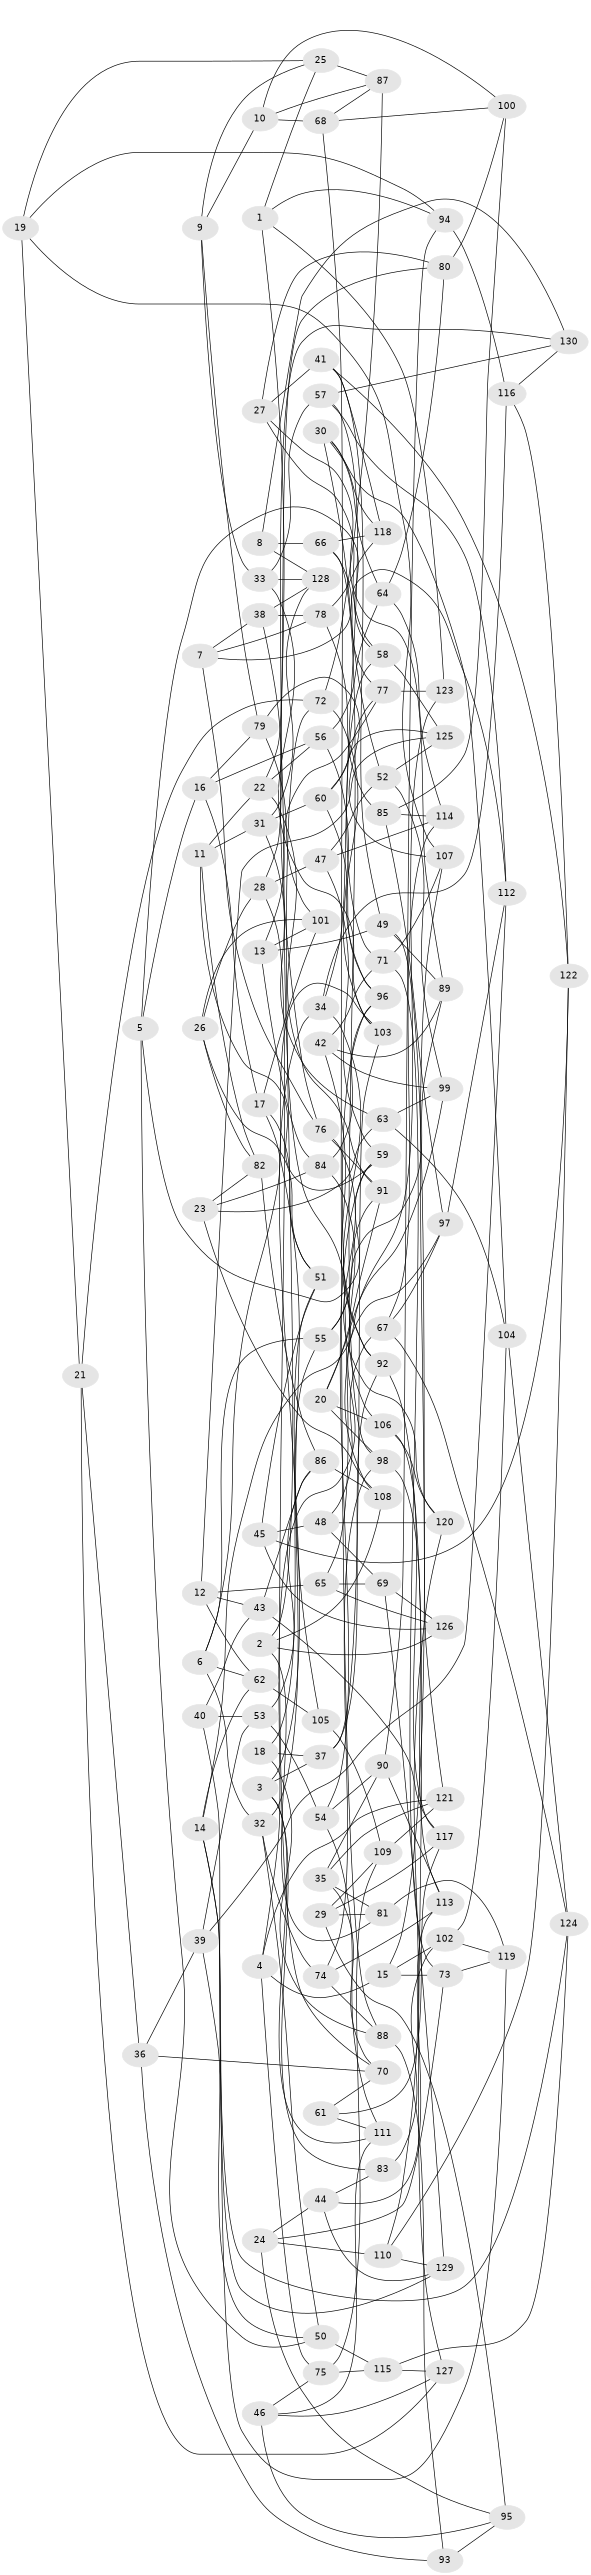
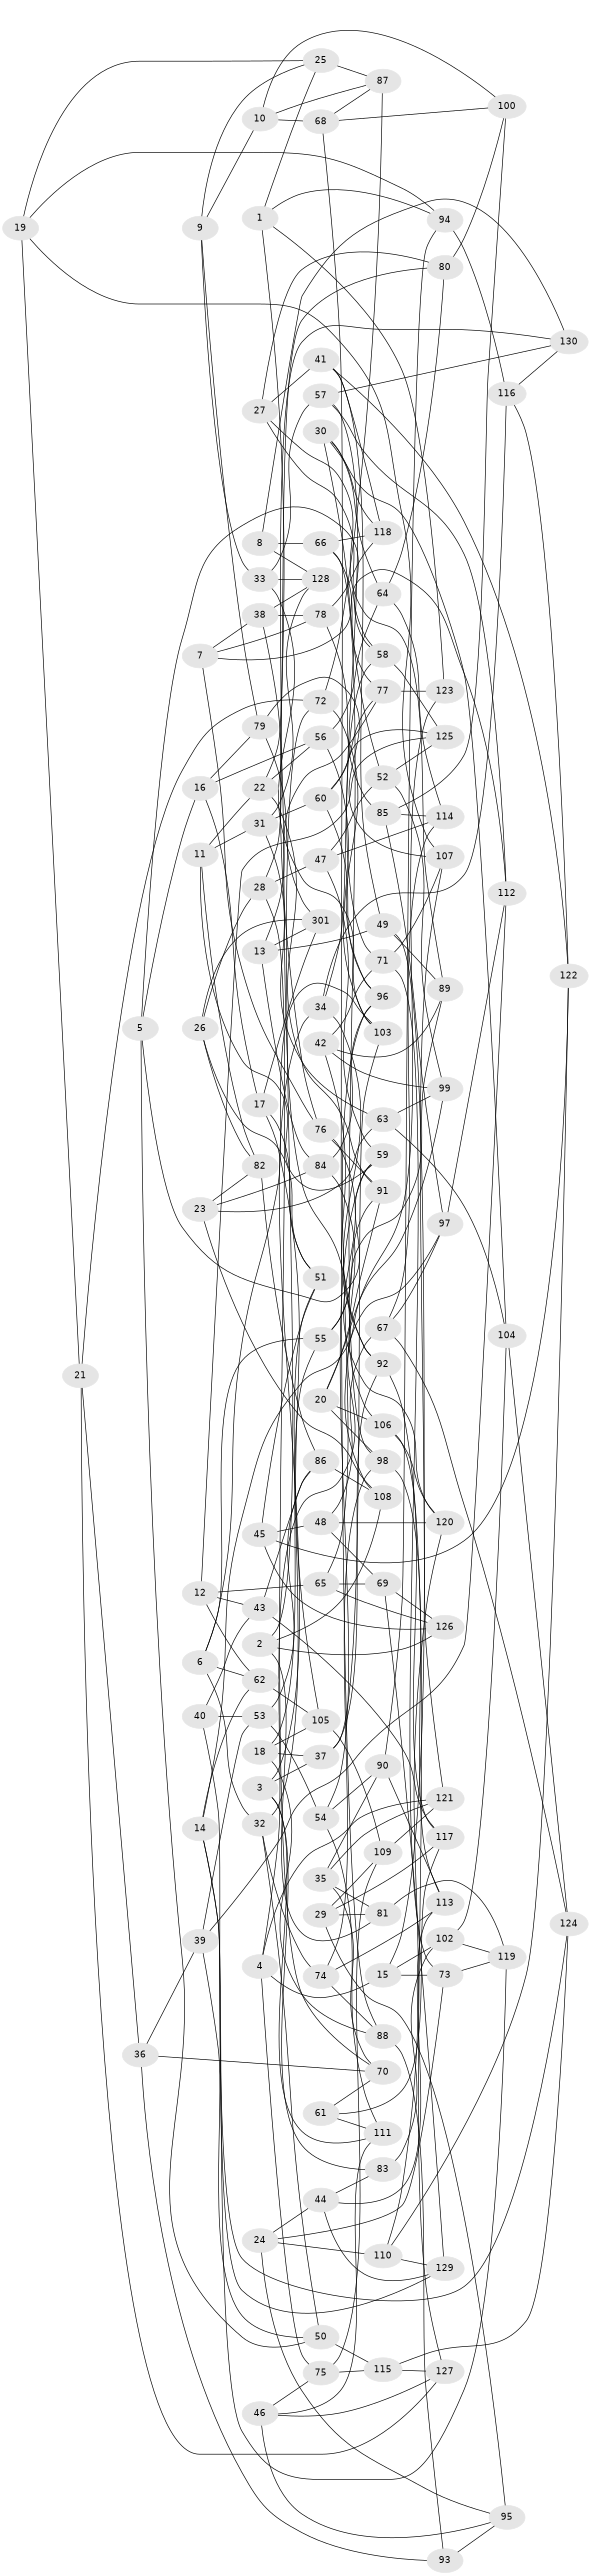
  graph {
    fontname="DejaVu Sans"
    rankdir=LR
    node [color=gray90 fontname="DejaVu Sans" style=filled]
    edge [fontname="DejaVu Sans"]
    1
    25
    76
    94
    123
    87
    91
    120
    116
    2
    72
    81
    108
    126
    96
    119
    3
    34
    37
    83
    111
    58
    92
    103
    102
    4
    15
    75
    97
    121
    73
    107
    109
    115
    112
    5
    16
    50
    59
    79
    17
    56
    125
    6
    32
    55
    62
    51
    74
    89
    105
    7
    38
    78
    128
    118
    85
    8
    66
    130
    77
    98
    9
    10
    33
    68
    100
    57
-   101
+   101 [label=301]
    88
    11
    22
    31
    82
    80
    63
    60
    86
    12
    43
    65
    117
    69
    13
    49
    84
    106
    14
    99
    129
    104
    64
    18
    93
    19
    21
    36
    127
    20
    113
    70
    39
    23
    24
    44
    95
    110
    122
    26
    28
    47
    27
    41
    52
    114
    29
    30
    124
    71
    35
    90
    53
    54
    40
    42
    45
    48
    67
    46
    61
    1 -- 25
    1 -- 76
    1 -- 94
    1 -- 123
    25 -- 87
    76 -- 91
    76 -- 120
    94 -- 116
    116 -- 130
    116 -- 122
    2 -- 72
    2 -- 81
    2 -- 108
    2 -- 126
    72 -- 87
    72 -- 96
    81 -- 119
    3 -- 34
    3 -- 37
    3 -- 83
    3 -- 111
    34 -- 116
    34 -- 58
    34 -- 92
    37 -- 92
    37 -- 103
    83 -- 102
    58 -- 125
    92 -- 127
    102 -- 119
    102 -- 104
    4 -- 15
    4 -- 75
    4 -- 97
    4 -- 121
    15 -- 102
    15 -- 73
    15 -- 107
    75 -- 109
    75 -- 115
    97 -- 112
    73 -- 119
    109 -- 121
    115 -- 127
    115 -- 124
    5 -- 58
    5 -- 16
    5 -- 50
    5 -- 59
    16 -- 79
    16 -- 17
    16 -- 56
    50 -- 115
    79 -- 107
    79 -- 101
    17 -- 51
    17 -- 105
    17 -- 101
    56 -- 103
    56 -- 64
    6 -- 103
    6 -- 32
    6 -- 55
    6 -- 62
    32 -- 50
    32 -- 51
    32 -- 74
    55 -- 91
    55 -- 89
    62 -- 105
    74 -- 98
    74 -- 88
    74 -- 113
    105 -- 109
    7 -- 76
    7 -- 112
    7 -- 38
    7 -- 78
    38 -- 108
    38 -- 78
    38 -- 128
    78 -- 118
    78 -- 85
    85 -- 97
    85 -- 100
    85 -- 114
    8 -- 128
    8 -- 66
    8 -- 130
    66 -- 118
    66 -- 77
    66 -- 98
    77 -- 123
    98 -- 113
    9 -- 25
    9 -- 79
    9 -- 10
    9 -- 33
    10 -- 87
    10 -- 68
    10 -- 100
    33 -- 103
    33 -- 128
    33 -- 57
    68 -- 87
    68 -- 100
    68 -- 88
    57 -- 112
    57 -- 130
    57 -- 71
    88 -- 93
    11 -- 59
    11 -- 22
    11 -- 31
    11 -- 82
    22 -- 91
    22 -- 56
    22 -- 80
    31 -- 128
    31 -- 63
    31 -- 60
    82 -- 86
    80 -- 100
    63 -- 99
    63 -- 104
    60 -- 96
    60 -- 125
    60 -- 77
    86 -- 108
    12 -- 125
    12 -- 62
    12 -- 43
    12 -- 65
    43 -- 86
    43 -- 117
    65 -- 126
    65 -- 96
    65 -- 69
    69 -- 126
    69 -- 129
    13 -- 77
    13 -- 101
    13 -- 49
    13 -- 84
    49 -- 121
    49 -- 89
    84 -- 96
    84 -- 106
    106 -- 120
    106 -- 117
    14 -- 119
    14 -- 62
    14 -- 99
    14 -- 129
    104 -- 124
    64 -- 80
    64 -- 114
    18 -- 37
    18 -- 55
+   18 -- 105
    18 -- 88
    93 -- 95
    19 -- 25
    19 -- 94
    19 -- 107
    19 -- 21
    21 -- 72
    21 -- 36
    21 -- 127
    36 -- 93
    36 -- 70
    36 -- 39
    20 -- 123
    20 -- 91
    20 -- 98
    20 -- 106
    39 -- 112
    39 -- 50
    39 -- 53
    23 -- 108
    23 -- 82
    23 -- 63
    23 -- 84
    24 -- 73
    24 -- 44
    24 -- 95
    24 -- 110
    44 -- 83
    44 -- 129
    44 -- 113
    110 -- 120
    110 -- 129
    110 -- 122
    26 -- 51
    26 -- 101
    26 -- 82
    26 -- 28
    28 -- 130
    28 -- 70
    28 -- 47
    47 -- 59
    47 -- 52
    47 -- 114
    27 -- 58
    27 -- 89
    27 -- 80
    27 -- 41
    41 -- 118
    41 -- 49
    41 -- 122
    52 -- 125
    52 -- 99
    29 -- 81
    29 -- 109
    29 -- 117
    29 -- 95
    30 -- 118
    30 -- 104
    30 -- 64
    30 -- 52
    71 -- 73
    71 -- 107
    35 -- 81
    35 -- 121
    35 -- 70
    35 -- 90
    90 -- 94
    90 -- 113
    53 -- 86
    53 -- 54
    54 -- 111
    54 -- 59
    54 -- 90
    40 -- 43
    40 -- 124
    40 -- 53
    42 -- 92
    42 -- 89
    42 -- 99
    42 -- 71
    45 -- 126
    45 -- 51
    45 -- 122
    45 -- 48
    48 -- 120
    48 -- 69
    48 -- 67
    67 -- 97
    67 -- 114
    67 -- 124
    46 -- 111
    46 -- 75
    46 -- 127
    46 -- 95
    61 -- 111
    61 -- 117
    61 -- 70
  }
